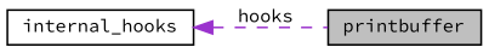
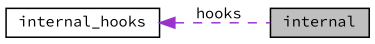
  digraph {
    rankdir=LR
    fontname="Source Code Pro"
    node [color=black fontname="Source Code Pro" fontsize=10 shape=record style=filled]
-   n1 [fillcolor=grey75 fontcolor=black height=0.2 label=printbuffer width=0.4]
+   n1 [fillcolor=grey75 fontcolor=black height=0.2 label=internal width=0.4]
    n2 [fillcolor=white height=0.2 label=internal_hooks width=0.4]
    n2 -> n1 [color=darkorchid3 dir=back fontname="Source Code Pro" fontsize=10 label=" hooks" labelfontname=Helvetica labelfontsize=10 style=dashed]
  }
